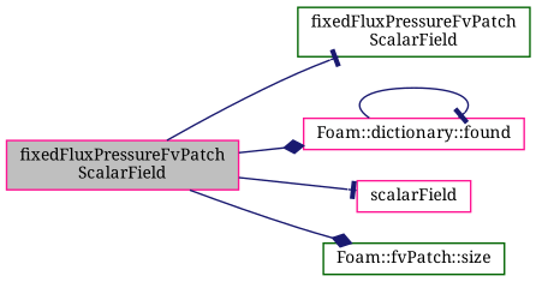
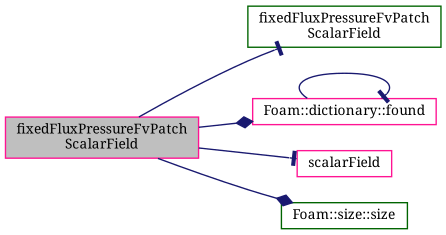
  digraph {
    rankdir=LR
    fontname="Noto Serif"
    node [color=deeppink fontname="Noto Serif" fontsize=10 shape=record]
    edge [color=midnightblue fontname="Noto Serif" fontsize=10 labelfontname=Helvetica labelfontsize=10 style=solid arrowhead=tee]
    n1 [fillcolor=grey75 fontcolor=black height=0.2 label="fixedFluxPressureFvPatch\lScalarField" style=filled width=0.4]
    n2 [color=darkgreen height=0.2 label="fixedFluxPressureFvPatch\lScalarField" width=0.4]
    n3 [height=0.2 label="Foam::dictionary::found" width=0.4]
    n4 [height=0.2 label=scalarField width=0.4]
-   n5 [color=darkgreen height=0.2 label="Foam::fvPatch::size" width=0.4]
+   n5 [color=darkgreen height=0.2 label="Foam::size::size" width=0.4]
    n1 -> n2
    n1 -> n3 [arrowhead=diamond]
    n1 -> n4
    n1 -> n5 [arrowhead=diamond]
    n3 -> n3
  }
